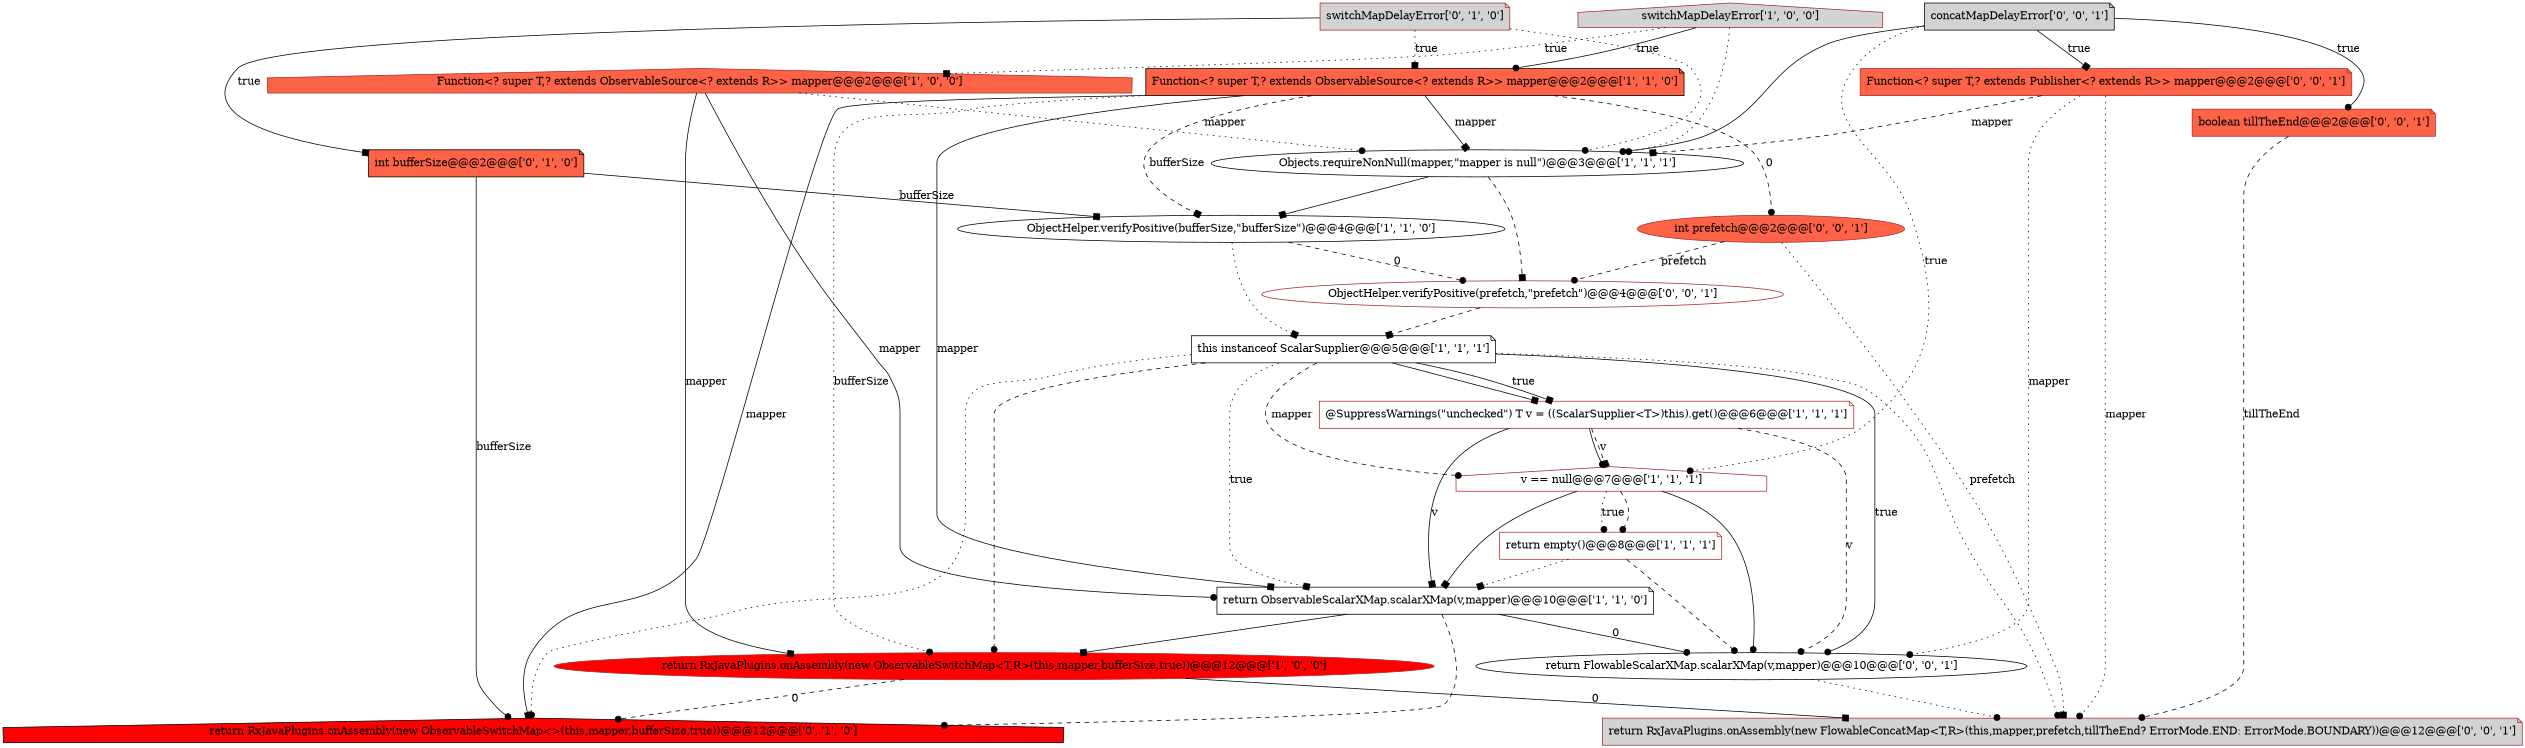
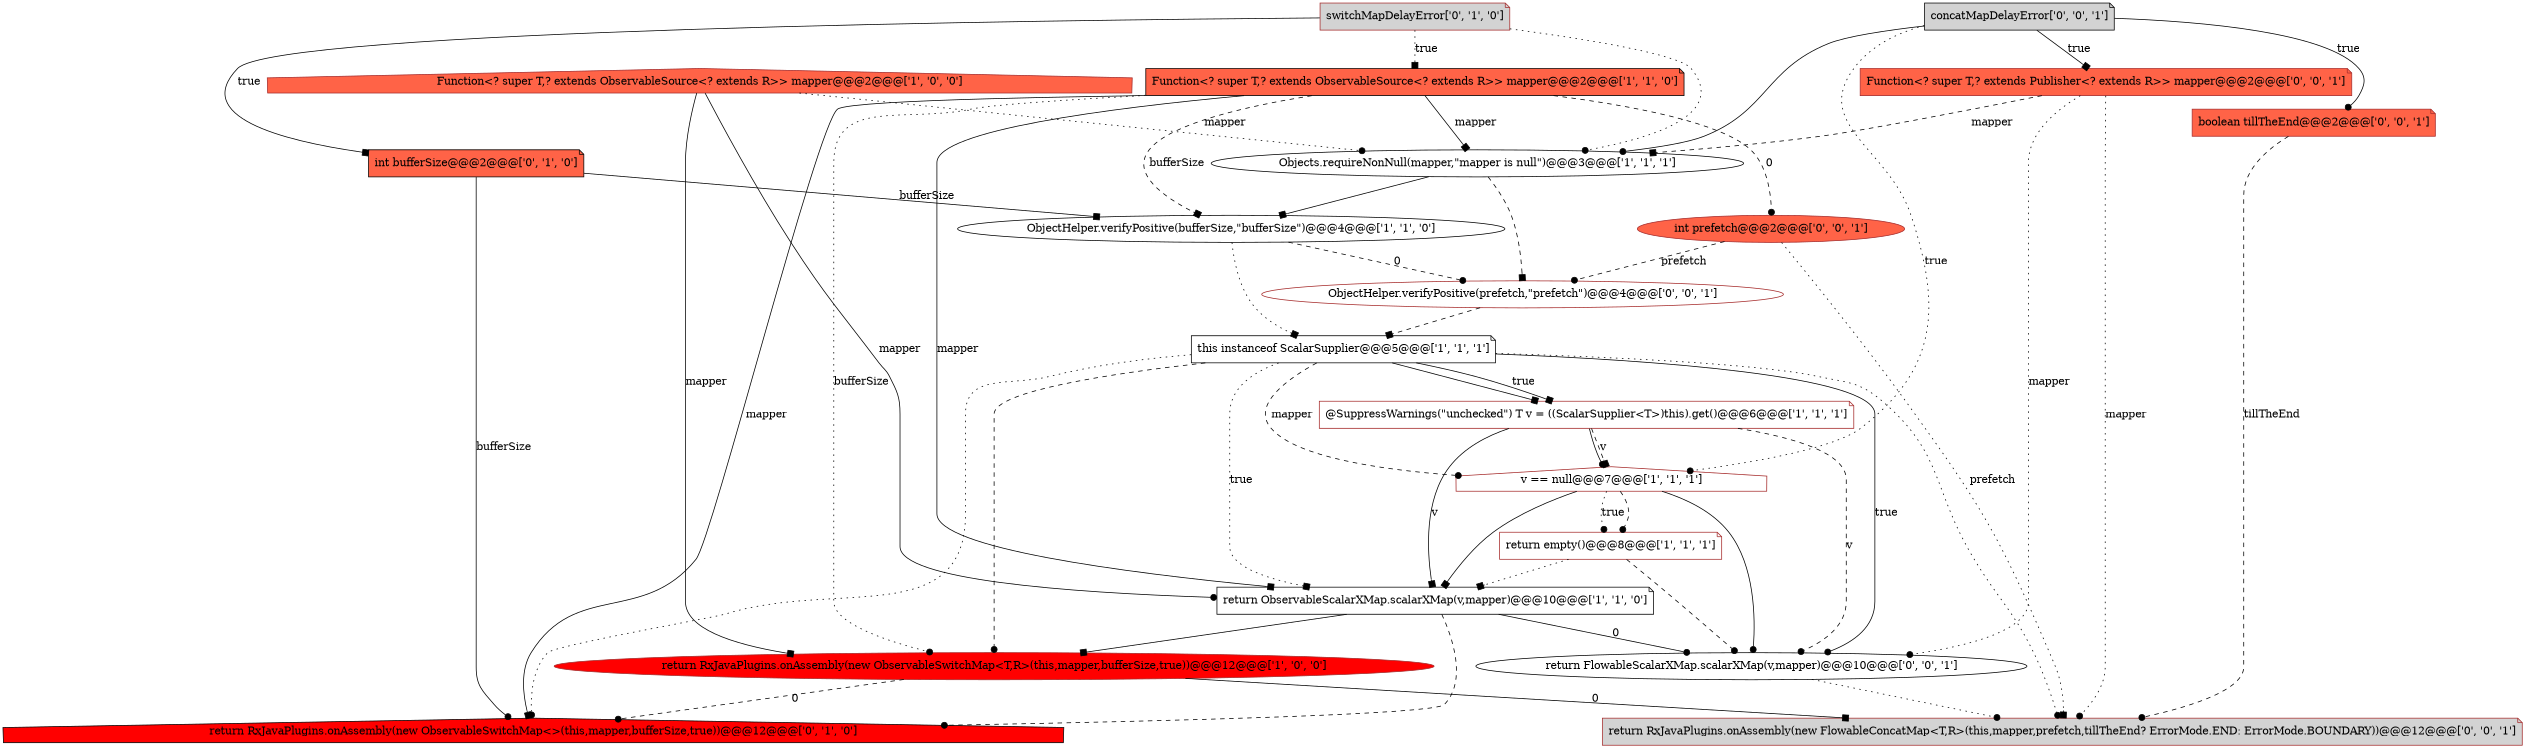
  digraph {
    node [color=brown fillcolor=white shape=note style=filled]
    edge [arrowhead=dot style=solid]
    n1 [fillcolor=tomato label="boolean tillTheEnd@@@2@@@['0', '0', '1']"]
    n2 [fillcolor=lightgray label="return RxJavaPlugins.onAssembly(new FlowableConcatMap<T,R>(this,mapper,prefetch,tillTheEnd? ErrorMode.END: ErrorMode.BOUNDARY))@@@12@@@['0', '0', '1']"]
    n3 [color=black label="this instanceof ScalarSupplier@@@5@@@['1', '1', '1']"]
    n4 [color=black label="return FlowableScalarXMap.scalarXMap(v,mapper)@@@10@@@['0', '0', '1']" shape=ellipse]
    n5 [label="v == null@@@7@@@['1', '1', '1']" shape=house]
    n6 [label="@SuppressWarnings(\"unchecked\") T v = ((ScalarSupplier<T>)this).get()@@@6@@@['1', '1', '1']"]
    n7 [color=black fillcolor=red label="return RxJavaPlugins.onAssembly(new ObservableSwitchMap<>(this,mapper,bufferSize,true))@@@12@@@['0', '1', '0']" shape=house]
    n8 [color=black label="return ObservableScalarXMap.scalarXMap(v,mapper)@@@10@@@['1', '1', '0']"]
    n9 [fillcolor=red label="return RxJavaPlugins.onAssembly(new ObservableSwitchMap<T,R>(this,mapper,bufferSize,true))@@@12@@@['1', '0', '0']" shape=ellipse]
    n10 [label="return empty()@@@8@@@['1', '1', '1']"]
    n11 [color=black fillcolor=tomato label="int bufferSize@@@2@@@['0', '1', '0']"]
    n12 [color=black label="ObjectHelper.verifyPositive(bufferSize,\"bufferSize\")@@@4@@@['1', '1', '0']" shape=ellipse]
    n13 [label="ObjectHelper.verifyPositive(prefetch,\"prefetch\")@@@4@@@['0', '0', '1']" shape=ellipse]
-   n14 [fillcolor=lightgray label="switchMapDelayError['1', '0', '0']" shape=house]
    n15 [fillcolor=tomato label="Function<? super T,? extends ObservableSource<? extends R>> mapper@@@2@@@['1', '0', '0']" shape=house]
    n16 [color=black label="Objects.requireNonNull(mapper,\"mapper is null\")@@@3@@@['1', '1', '1']" shape=ellipse]
    n17 [color=black fillcolor=tomato label="Function<? super T,? extends ObservableSource<? extends R>> mapper@@@2@@@['1', '1', '0']"]
    n18 [fillcolor=tomato label="int prefetch@@@2@@@['0', '0', '1']" shape=ellipse]
    n19 [fillcolor=tomato label="Function<? super T,? extends Publisher<? extends R>> mapper@@@2@@@['0', '0', '1']"]
    n20 [color=black fillcolor=lightgray label="concatMapDelayError['0', '0', '1']"]
    n21 [fillcolor=lightgray label="switchMapDelayError['0', '1', '0']"]
    n1 -> n2 [label=tillTheEnd style=dashed]
    n3 -> n2 [style=dotted]
    n3 -> n4 [label=true]
    n3 -> n5 [label=mapper style=dashed]
    n3 -> n6 [arrowhead=box]
    n3 -> n6 [arrowhead=box label=true]
    n3 -> n7 [style=dotted]
    n3 -> n8 [arrowhead=box label=true style=dotted]
    n3 -> n9 [style=dashed]
    n4 -> n2 [style=dotted]
    n5 -> n4
    n5 -> n8 [arrowhead=box]
    n5 -> n10 [style=dashed]
    n5 -> n10 [label=true style=dotted]
    n6 -> n4 [label=v style=dashed]
    n6 -> n5
    n6 -> n5 [arrowhead=box label=v style=dashed]
    n6 -> n8 [arrowhead=box label=v]
    n8 -> n4 [label=0]
    n8 -> n7 [style=dashed]
    n8 -> n9 [arrowhead=box]
    n9 -> n2 [arrowhead=box label=0]
    n9 -> n7 [label=0 style=dashed]
    n10 -> n4 [style=dashed]
    n10 -> n8 [arrowhead=box style=dotted]
    n11 -> n7 [label=bufferSize]
    n11 -> n12 [arrowhead=box label=bufferSize]
    n12 -> n3 [arrowhead=box style=dotted]
    n12 -> n13 [label=0 style=dashed]
    n13 -> n3 [arrowhead=box style=dashed]
-   n14 -> n15 [arrowhead=box label=true style=dotted]
-   n14 -> n16 [style=dotted]
-   n14 -> n17 [label=true]
    n15 -> n8 [label=mapper]
    n15 -> n9 [arrowhead=box label=mapper]
    n15 -> n16 [label=mapper style=dotted]
    n16 -> n12 [arrowhead=box]
    n16 -> n13 [arrowhead=box style=dashed]
    n17 -> n7 [arrowhead=box label=mapper]
    n17 -> n8 [arrowhead=box label=mapper]
    n17 -> n9 [label=bufferSize style=dotted]
    n17 -> n12 [arrowhead=box label=bufferSize style=dashed]
    n17 -> n16 [arrowhead=box label=mapper]
    n17 -> n18 [label=0 style=dashed]
    n18 -> n2 [arrowhead=box label=prefetch style=dotted]
    n18 -> n13 [label=prefetch style=dashed]
    n19 -> n2 [label=mapper style=dotted]
    n19 -> n4 [label=mapper style=dotted]
    n19 -> n16 [arrowhead=box label=mapper style=dashed]
    n20 -> n1 [label=true]
    n20 -> n5 [label=true style=dotted]
    n20 -> n16
    n20 -> n19 [arrowhead=box label=true]
    n21 -> n11 [arrowhead=box label=true]
    n21 -> n16 [style=dotted]
    n21 -> n17 [arrowhead=box label=true style=dotted]
  }
